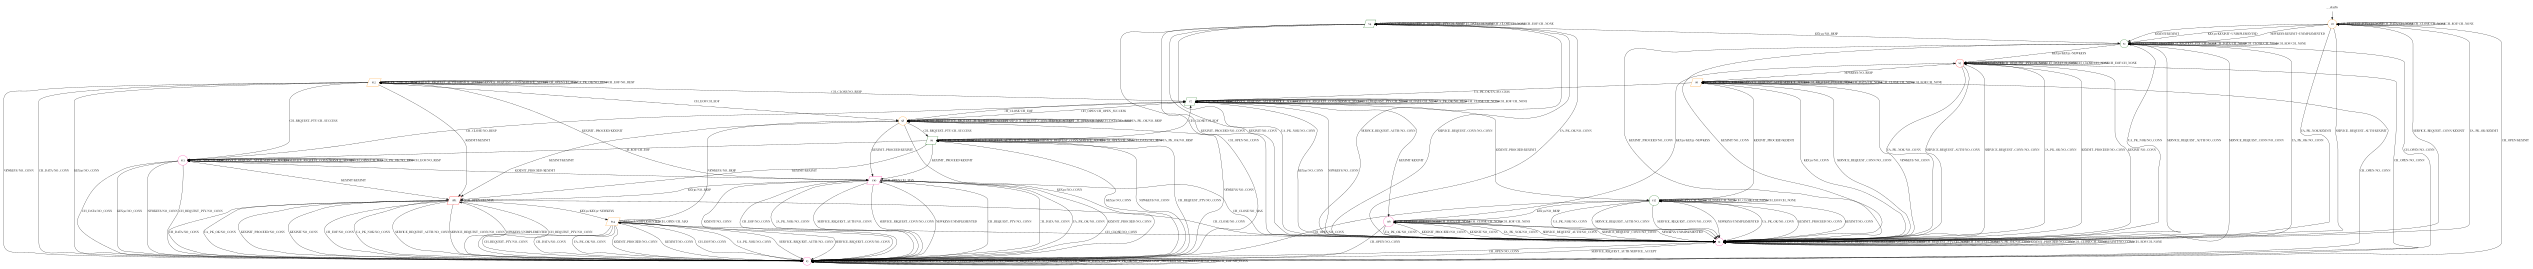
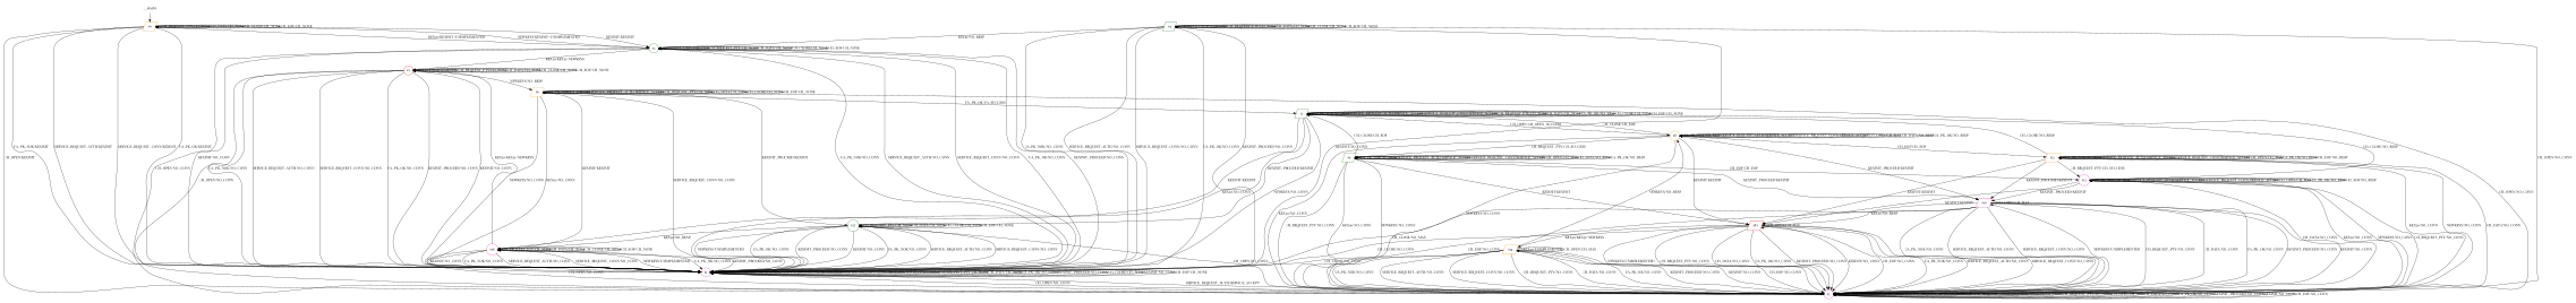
  digraph {
    fontname="Playfair Display"
    node [color=deeppink fontname="Playfair Display" shape=parallelogram]
    edge [fontname="Playfair Display"]
-   n1 [color=darkorange label=s0 shape=circle]
+   n1 [color=darkorange label=s0]
    n2 [label=s1 shape=circle]
    n3 [color=darkgreen label=s2 shape=circle]
    n4 [label=s3 shape=circle]
    n5 [color=red label=s5 shape=circle]
    n6 [color=darkgreen label=s4]
    n7 [color=darkorange label=s6]
    n8 [color=darkgreen label=s7]
    n9 [color=darkgreen label=s35 shape=circle]
    n10 [label=s16 shape=circle]
    n11 [color=darkorange label=s8 shape=circle]
    n12 [color=darkgreen label=s9]
    n13 [label=s10]
    n14 [color=red label=s81]
    n15 [color=darkorange label=s12]
    n16 [label=s13 shape=circle]
    n17 [color=darkorange label=s14]
    n18 [label=__start6 shape=none]
    n1 -> n1 [label="CH_REQUEST_PTY/CH_NONE"]
    n1 -> n1 [label="CH_DATA/CH_NONE"]
    n1 -> n1 [label="CH_CLOSE/CH_NONE"]
    n1 -> n1 [label="CH_EOF/CH_NONE"]
    n1 -> n2 [label="UA_PK_NOK/KEXINIT"]
    n1 -> n2 [label="SERVICE_REQUEST_AUTH/KEXINIT"]
    n1 -> n2 [label="SERVICE_REQUEST_CONN/KEXINIT"]
    n1 -> n2 [label="UA_PK_OK/KEXINIT"]
    n1 -> n3 [label="KEX30/KEXINIT+UNIMPLEMENTED"]
    n1 -> n3 [label="NEWKEYS/KEXINIT+UNIMPLEMENTED"]
    n1 -> n3 [label="KEXINIT/KEXINIT"]
    n1 -> n4 [label="CH_OPEN/KEXINIT"]
    n2 -> n2 [label="UA_PK_NOK/NO_CONN"]
    n2 -> n2 [label="KEX30/NO_CONN"]
    n2 -> n2 [label="SERVICE_REQUEST_AUTH/NO_CONN"]
    n2 -> n2 [label="SERVICE_REQUEST_CONN/NO_CONN"]
    n2 -> n2 [label="NEWKEYS/NO_CONN"]
    n2 -> n2 [label="CH_REQUEST_PTY/CH_NONE"]
    n2 -> n2 [label="CH_DATA/CH_NONE"]
    n2 -> n2 [label="UA_PK_OK/NO_CONN"]
    n2 -> n2 [label="KEXINIT_PROCEED/NO_CONN"]
    n2 -> n2 [label="CH_CLOSE/CH_NONE"]
    n2 -> n2 [label="KEXINIT/NO_CONN"]
    n2 -> n2 [label="CH_EOF/CH_NONE"]
    n2 -> n4 [label="CH_OPEN/NO_CONN"]
    n3 -> n2 [label="UA_PK_NOK/NO_CONN"]
    n3 -> n2 [label="SERVICE_REQUEST_AUTH/NO_CONN"]
    n3 -> n2 [label="SERVICE_REQUEST_CONN/NO_CONN"]
    n3 -> n2 [label="UA_PK_OK/NO_CONN"]
    n3 -> n2 [label="KEXINIT_PROCEED/NO_CONN"]
    n3 -> n2 [label="KEXINIT/NO_CONN"]
    n3 -> n3 [label="NEWKEYS/UNIMPLEMENTED"]
    n3 -> n3 [label="CH_REQUEST_PTY/CH_NONE"]
    n3 -> n3 [label="CH_DATA/CH_NONE"]
    n3 -> n3 [label="CH_CLOSE/CH_NONE"]
    n3 -> n3 [label="CH_EOF/CH_NONE"]
    n3 -> n4 [label="CH_OPEN/NO_CONN"]
    n3 -> n5 [label="KEX30/KEX31+NEWKEYS"]
    n4 -> n2 [label="SERVICE_REQUEST_AUTH/SERVICE_ACCEPT"]
    n4 -> n4 [label="UA_PK_NOK/NO_CONN"]
    n4 -> n4 [label="KEX30/NO_CONN"]
    n4 -> n4 [label="SERVICE_REQUEST_AUTH/NO_CONN"]
    n4 -> n4 [label="SERVICE_REQUEST_CONN/NO_CONN"]
    n4 -> n4 [label="NEWKEYS/NO_CONN"]
    n4 -> n4 [label="CH_REQUEST_PTY/NO_CONN"]
    n4 -> n4 [label="CH_OPEN/CH_MAX"]
    n4 -> n4 [label="CH_DATA/NO_CONN"]
    n4 -> n4 [label="UA_PK_OK/NO_CONN"]
    n4 -> n4 [label="KEXINIT_PROCEED/NO_CONN"]
    n4 -> n4 [label="KEXINIT/NO_CONN"]
    n4 -> n4 [label="CH_EOF/NO_CONN"]
    n5 -> n2 [label="UA_PK_NOK/NO_CONN"]
    n5 -> n2 [label="SERVICE_REQUEST_AUTH/NO_CONN"]
    n5 -> n2 [label="SERVICE_REQUEST_CONN/NO_CONN"]
    n5 -> n2 [label="UA_PK_OK/NO_CONN"]
    n5 -> n2 [label="KEXINIT_PROCEED/NO_CONN"]
    n5 -> n2 [label="KEXINIT/NO_CONN"]
    n5 -> n4 [label="CH_OPEN/NO_CONN"]
    n5 -> n5 [label="KEX30/UNIMPLEMENTED"]
    n5 -> n5 [label="CH_REQUEST_PTY/CH_NONE"]
    n5 -> n5 [label="CH_DATA/CH_NONE"]
    n5 -> n5 [label="CH_CLOSE/CH_NONE"]
    n5 -> n5 [label="CH_EOF/CH_NONE"]
    n5 -> n7 [label="NEWKEYS/NO_RESP"]
    n6 -> n2 [label="UA_PK_NOK/NO_CONN"]
    n6 -> n2 [label="SERVICE_REQUEST_AUTH/NO_CONN"]
    n6 -> n2 [label="SERVICE_REQUEST_CONN/NO_CONN"]
    n6 -> n2 [label="UA_PK_OK/NO_CONN"]
    n6 -> n2 [label="KEXINIT_PROCEED/NO_CONN"]
    n6 -> n2 [label="KEXINIT/NO_CONN"]
    n6 -> n3 [label="KEX30/NO_RESP"]
    n6 -> n4 [label="CH_OPEN/NO_CONN"]
    n6 -> n6 [label="NEWKEYS/UNIMPLEMENTED"]
    n6 -> n6 [label="CH_REQUEST_PTY/CH_NONE"]
    n6 -> n6 [label="CH_DATA/CH_NONE"]
    n6 -> n6 [label="CH_CLOSE/CH_NONE"]
    n6 -> n6 [label="CH_EOF/CH_NONE"]
    n7 -> n2 [label="KEX30/NO_CONN"]
    n7 -> n2 [label="SERVICE_REQUEST_CONN/NO_CONN"]
    n7 -> n2 [label="NEWKEYS/NO_CONN"]
    n7 -> n4 [label="CH_OPEN/NO_CONN"]
    n7 -> n7 [label="UA_PK_NOK/UA_FAILURE"]
    n7 -> n7 [label="SERVICE_REQUEST_AUTH/SERVICE_ACCEPT"]
    n7 -> n7 [label="CH_REQUEST_PTY/CH_NONE"]
    n7 -> n7 [label="CH_DATA/CH_NONE"]
    n7 -> n7 [label="CH_CLOSE/CH_NONE"]
    n7 -> n7 [label="CH_EOF/CH_NONE"]
    n7 -> n8 [label="UA_PK_OK/UA_SUCCESS"]
    n7 -> n9 [label="KEXINIT_PROCEED/KEXINIT"]
+   n7 -> n10 [label="KEXINIT/KEXINIT"]
    n8 -> n2 [label="KEX30/NO_CONN"]
    n8 -> n2 [label="NEWKEYS/NO_CONN"]
    n8 -> n8 [label="UA_PK_NOK/NO_RESP"]
    n8 -> n8 [label="SERVICE_REQUEST_AUTH/SERVICE_ACCEPT"]
    n8 -> n8 [label="SERVICE_REQUEST_CONN/SERVICE_ACCEPT"]
    n8 -> n8 [label="CH_REQUEST_PTY/CH_NONE"]
    n8 -> n8 [label="CH_DATA/CH_NONE"]
    n8 -> n8 [label="UA_PK_OK/NO_RESP"]
    n8 -> n8 [label="CH_CLOSE/CH_NONE"]
    n8 -> n8 [label="CH_EOF/CH_NONE"]
    n8 -> n9 [label="KEXINIT_PROCEED/KEXINIT"]
    n8 -> n10 [label="KEXINIT/KEXINIT"]
    n8 -> n11 [label="CH_OPEN/CH_OPEN_SUCCESS"]
    n9 -> n2 [label="UA_PK_NOK/NO_CONN"]
    n9 -> n2 [label="SERVICE_REQUEST_AUTH/NO_CONN"]
    n9 -> n2 [label="SERVICE_REQUEST_CONN/NO_CONN"]
    n9 -> n2 [label="NEWKEYS/UNIMPLEMENTED"]
    n9 -> n2 [label="UA_PK_OK/NO_CONN"]
    n9 -> n2 [label="KEXINIT_PROCEED/NO_CONN"]
    n9 -> n2 [label="KEXINIT/NO_CONN"]
    n9 -> n4 [label="CH_OPEN/NO_CONN"]
    n9 -> n9 [label="CH_REQUEST_PTY/CH_NONE"]
    n9 -> n9 [label="CH_DATA/CH_NONE"]
    n9 -> n9 [label="CH_CLOSE/CH_NONE"]
    n9 -> n9 [label="CH_EOF/CH_NONE"]
    n9 -> n10 [label="KEX30/NO_RESP"]
    n10 -> n2 [label="UA_PK_NOK/NO_CONN"]
    n10 -> n2 [label="SERVICE_REQUEST_AUTH/NO_CONN"]
    n10 -> n2 [label="SERVICE_REQUEST_CONN/NO_CONN"]
    n10 -> n2 [label="NEWKEYS/UNIMPLEMENTED"]
    n10 -> n2 [label="UA_PK_OK/NO_CONN"]
    n10 -> n2 [label="KEXINIT_PROCEED/NO_CONN"]
    n10 -> n2 [label="KEXINIT/NO_CONN"]
    n10 -> n4 [label="CH_OPEN/NO_CONN"]
    n10 -> n5 [label="KEX30/KEX31+NEWKEYS"]
    n10 -> n10 [label="CH_REQUEST_PTY/CH_NONE"]
    n10 -> n10 [label="CH_DATA/CH_NONE"]
    n10 -> n10 [label="CH_CLOSE/CH_NONE"]
    n10 -> n10 [label="CH_EOF/CH_NONE"]
    n11 -> n4 [label="KEX30/NO_CONN"]
    n11 -> n4 [label="NEWKEYS/NO_CONN"]
    n11 -> n8 [label="CH_CLOSE/CH_EOF"]
    n11 -> n11 [label="UA_PK_NOK/NO_RESP"]
    n11 -> n11 [label="SERVICE_REQUEST_AUTH/SERVICE_ACCEPT"]
    n11 -> n11 [label="SERVICE_REQUEST_CONN/SERVICE_ACCEPT"]
    n11 -> n11 [label="CH_OPEN/CH_MAX"]
    n11 -> n11 [label="CH_DATA/NO_RESP"]
    n11 -> n11 [label="UA_PK_OK/NO_RESP"]
    n11 -> n12 [label="CH_REQUEST_PTY/CH_SUCCESS"]
    n11 -> n13 [label="KEXINIT_PROCEED/KEXINIT"]
    n11 -> n14 [label="KEXINIT/KEXINIT"]
-   n15 -> n11 [label="CH_EOF/CH_EOF"]
+   n11 -> n15 [label="CH_EOF/CH_EOF"]
    n12 -> n4 [label="KEX30/NO_CONN"]
    n12 -> n4 [label="NEWKEYS/NO_CONN"]
    n12 -> n4 [label="CH_REQUEST_PTY/NO_CONN"]
    n12 -> n8 [label="CH_CLOSE/CH_EOF"]
    n12 -> n12 [label="UA_PK_NOK/NO_RESP"]
    n12 -> n12 [label="SERVICE_REQUEST_AUTH/SERVICE_ACCEPT"]
    n12 -> n12 [label="SERVICE_REQUEST_CONN/SERVICE_ACCEPT"]
    n12 -> n12 [label="CH_OPEN/CH_MAX"]
    n12 -> n12 [label="CH_DATA/NO_RESP"]
    n12 -> n12 [label="UA_PK_OK/NO_RESP"]
    n12 -> n13 [label="KEXINIT_PROCEED/KEXINIT"]
    n12 -> n14 [label="KEXINIT/KEXINIT"]
    n12 -> n16 [label="CH_EOF/CH_EOF"]
    n13 -> n2 [label="CH_CLOSE/NO_MAX"]
    n13 -> n4 [label="UA_PK_NOK/NO_CONN"]
    n13 -> n4 [label="SERVICE_REQUEST_AUTH/NO_CONN"]
    n13 -> n4 [label="SERVICE_REQUEST_CONN/NO_CONN"]
    n13 -> n4 [label="NEWKEYS/UNIMPLEMENTED"]
    n13 -> n4 [label="CH_REQUEST_PTY/NO_CONN"]
    n13 -> n4 [label="CH_DATA/NO_CONN"]
    n13 -> n4 [label="UA_PK_OK/NO_CONN"]
    n13 -> n4 [label="KEXINIT_PROCEED/NO_CONN"]
    n13 -> n4 [label="KEXINIT/NO_CONN"]
    n13 -> n4 [label="CH_EOF/NO_CONN"]
    n13 -> n13 [label="CH_OPEN/CH_MAX"]
    n13 -> n14 [label="KEX30/NO_RESP"]
    n14 -> n2 [label="CH_CLOSE/NO_CONN"]
    n14 -> n4 [label="UA_PK_NOK/NO_CONN"]
    n14 -> n4 [label="SERVICE_REQUEST_AUTH/NO_CONN"]
    n14 -> n4 [label="SERVICE_REQUEST_CONN/NO_CONN"]
    n14 -> n4 [label="NEWKEYS/UNIMPLEMENTED"]
    n14 -> n4 [label="CH_REQUEST_PTY/NO_CONN"]
    n14 -> n4 [label="CH_DATA/NO_CONN"]
    n14 -> n4 [label="UA_PK_OK/NO_CONN"]
    n14 -> n4 [label="KEXINIT_PROCEED/NO_CONN"]
    n14 -> n4 [label="KEXINIT/NO_CONN"]
    n14 -> n4 [label="CH_EOF/NO_CONN"]
    n14 -> n14 [label="CH_OPEN/CH_MAX"]
    n14 -> n17 [label="KEX30/KEX31+NEWKEYS"]
    n15 -> n4 [label="KEX30/NO_CONN"]
    n15 -> n4 [label="NEWKEYS/NO_CONN"]
    n15 -> n4 [label="CH_DATA/NO_CONN"]
    n15 -> n8 [label="CH_CLOSE/NO_RESP"]
    n15 -> n13 [label="KEXINIT_PROCEED/KEXINIT"]
    n15 -> n14 [label="KEXINIT/KEXINIT"]
    n15 -> n15 [label="UA_PK_NOK/NO_RESP"]
    n15 -> n15 [label="SERVICE_REQUEST_AUTH/SERVICE_ACCEPT"]
    n15 -> n15 [label="SERVICE_REQUEST_CONN/SERVICE_ACCEPT"]
    n15 -> n15 [label="CH_OPEN/CH_MAX"]
    n15 -> n15 [label="UA_PK_OK/NO_RESP"]
    n15 -> n15 [label="CH_EOF/NO_RESP"]
    n15 -> n16 [label="CH_REQUEST_PTY/CH_SUCCESS"]
    n16 -> n4 [label="KEX30/NO_CONN"]
    n16 -> n4 [label="NEWKEYS/NO_CONN"]
    n16 -> n4 [label="CH_REQUEST_PTY/NO_CONN"]
    n16 -> n4 [label="CH_DATA/NO_CONN"]
    n16 -> n8 [label="CH_CLOSE/NO_RESP"]
    n16 -> n13 [label="KEXINIT_PROCEED/KEXINIT"]
    n16 -> n14 [label="KEXINIT/KEXINIT"]
    n16 -> n16 [label="UA_PK_NOK/NO_RESP"]
    n16 -> n16 [label="SERVICE_REQUEST_AUTH/SERVICE_ACCEPT"]
    n16 -> n16 [label="SERVICE_REQUEST_CONN/SERVICE_ACCEPT"]
    n16 -> n16 [label="CH_OPEN/CH_MAX"]
    n16 -> n16 [label="UA_PK_OK/NO_RESP"]
    n16 -> n16 [label="CH_EOF/NO_RESP"]
    n17 -> n2 [label="CH_CLOSE/NO_CONN"]
    n17 -> n4 [label="UA_PK_NOK/NO_CONN"]
    n17 -> n4 [label="SERVICE_REQUEST_AUTH/NO_CONN"]
    n17 -> n4 [label="SERVICE_REQUEST_CONN/NO_CONN"]
    n17 -> n4 [label="CH_REQUEST_PTY/NO_CONN"]
    n17 -> n4 [label="CH_DATA/NO_CONN"]
    n17 -> n4 [label="UA_PK_OK/NO_CONN"]
    n17 -> n4 [label="KEXINIT_PROCEED/NO_CONN"]
    n17 -> n4 [label="KEXINIT/NO_CONN"]
    n17 -> n4 [label="CH_EOF/NO_CONN"]
    n17 -> n11 [label="NEWKEYS/NO_RESP"]
    n17 -> n17 [label="KEX30/UNIMPLEMENTED"]
    n17 -> n17 [label="CH_OPEN/CH_MAX"]
    n18 -> n1
  }
